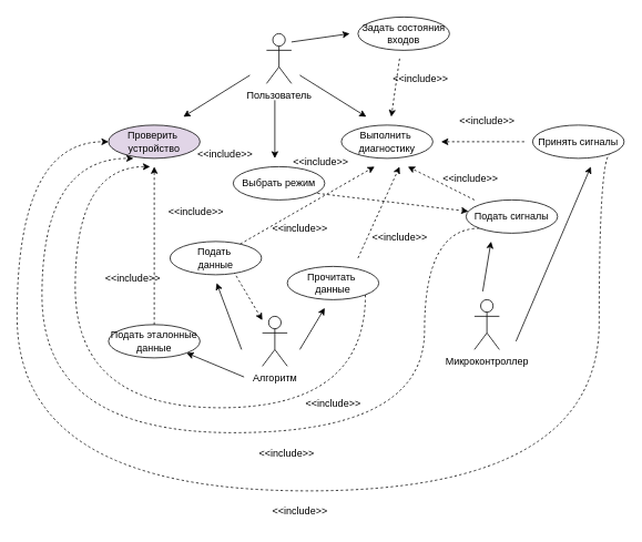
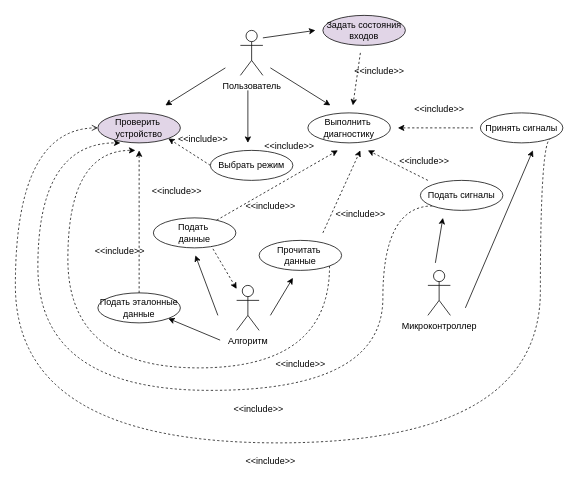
  <mxCell id="0" />
  <mxCell id="1" parent="0" />
  <mxCell id="2" value="Пользователь" style="shape=umlActor;verticalLabelPosition=bottom;verticalAlign=top;html=1;outlineConnect=0;" parent="1" vertex="1"><mxGeometry x="320" y="40" width="30" height="60" as="geometry" /></mxCell>
  <mxCell id="3" value="&lt;font style=&quot;vertical-align: inherit;&quot;&gt;&lt;font style=&quot;vertical-align: inherit;&quot;&gt;&lt;font style=&quot;vertical-align: inherit;&quot;&gt;&lt;font style=&quot;vertical-align: inherit;&quot;&gt;Проверить&amp;nbsp; &lt;/font&gt;&lt;/font&gt;&lt;br&gt;&lt;font style=&quot;vertical-align: inherit;&quot;&gt;&lt;font style=&quot;vertical-align: inherit;&quot;&gt;устройство&lt;/font&gt;&lt;/font&gt;&lt;br&gt;&lt;/font&gt;&lt;/font&gt;" style="ellipse;whiteSpace=wrap;html=1;fillColor=#e1d5e7;" parent="1" vertex="1"><mxGeometry x="130" y="150" width="110" height="40" as="geometry" /></mxCell>
  <mxCell id="4" value="&lt;font style=&quot;vertical-align: inherit;&quot;&gt;&lt;font style=&quot;vertical-align: inherit;&quot;&gt;&lt;font style=&quot;vertical-align: inherit;&quot;&gt;&lt;font style=&quot;vertical-align: inherit;&quot;&gt;Выполнить&amp;nbsp;&lt;br&gt;&lt;/font&gt;&lt;/font&gt;&lt;font style=&quot;vertical-align: inherit;&quot;&gt;&lt;font style=&quot;vertical-align: inherit;&quot;&gt;диагностику&lt;/font&gt;&lt;/font&gt;&lt;br&gt;&lt;/font&gt;&lt;/font&gt;" style="ellipse;whiteSpace=wrap;html=1;" parent="1" vertex="1"><mxGeometry x="410" y="150" width="110" height="40" as="geometry" /></mxCell>
  <mxCell id="5" value="" style="endArrow=classic;html=1;rounded=0;" parent="1" edge="1"><mxGeometry width="50" height="50" relative="1" as="geometry"><mxPoint x="360" y="90" as="sourcePoint" /><mxPoint x="440" y="140" as="targetPoint" /></mxGeometry></mxCell>
  <mxCell id="6" value="" style="endArrow=classic;html=1;rounded=0;" parent="1" edge="1"><mxGeometry width="50" height="50" relative="1" as="geometry"><mxPoint x="300" y="90" as="sourcePoint" /><mxPoint x="220" y="140" as="targetPoint" /></mxGeometry></mxCell>
- <mxCell id="7" style="edgeStyle=none;rounded=0;orthogonalLoop=1;jettySize=auto;html=1;exitX=0;exitY=0.5;exitDx=0;exitDy=0;dashed=1;" parent="1" source="8" target="20" edge="1"><mxGeometry relative="1" as="geometry" /></mxCell>
+ <mxCell id="7" style="edgeStyle=none;rounded=0;orthogonalLoop=1;jettySize=auto;html=1;exitX=0;exitY=0.5;exitDx=0;exitDy=0;entryX=1;entryY=1;entryDx=0;entryDy=0;dashed=1;" parent="1" source="8" target="3" edge="1"><mxGeometry relative="1" as="geometry" /></mxCell>
  <mxCell id="8" value="&lt;font style=&quot;vertical-align: inherit;&quot;&gt;&lt;font style=&quot;vertical-align: inherit;&quot;&gt;&lt;font style=&quot;vertical-align: inherit;&quot;&gt;&lt;font style=&quot;vertical-align: inherit;&quot;&gt;Выбрать режим&lt;/font&gt;&lt;/font&gt;&lt;br&gt;&lt;/font&gt;&lt;/font&gt;" style="ellipse;whiteSpace=wrap;html=1;" parent="1" vertex="1"><mxGeometry x="280" y="200" width="110" height="40" as="geometry" /></mxCell>
  <mxCell id="9" value="" style="endArrow=classic;html=1;rounded=0;" parent="1" edge="1"><mxGeometry width="50" height="50" relative="1" as="geometry"><mxPoint x="330" y="120" as="sourcePoint" /><mxPoint x="330" y="190" as="targetPoint" /></mxGeometry></mxCell>
  <mxCell id="10" value="&lt;font style=&quot;vertical-align: inherit;&quot;&gt;&lt;font style=&quot;vertical-align: inherit;&quot;&gt;&lt;font style=&quot;vertical-align: inherit;&quot;&gt;&lt;font style=&quot;vertical-align: inherit;&quot;&gt;&amp;lt;&amp;lt;include&amp;gt;&amp;gt;&lt;/font&gt;&lt;/font&gt;&lt;/font&gt;&lt;/font&gt;" style="text;html=1;align=center;verticalAlign=middle;resizable=0;points=[];autosize=1;strokeColor=none;fillColor=none;" parent="1" vertex="1"><mxGeometry x="340" y="180" width="90" height="30" as="geometry" /></mxCell>
  <mxCell id="11" value="&lt;font style=&quot;vertical-align: inherit;&quot;&gt;&lt;font style=&quot;vertical-align: inherit;&quot;&gt;&lt;font style=&quot;vertical-align: inherit;&quot;&gt;&lt;font style=&quot;vertical-align: inherit;&quot;&gt;&amp;lt;&amp;lt;include&amp;gt;&amp;gt;&lt;/font&gt;&lt;/font&gt;&lt;/font&gt;&lt;/font&gt;" style="text;html=1;align=center;verticalAlign=middle;resizable=0;points=[];autosize=1;strokeColor=none;fillColor=none;" parent="1" vertex="1"><mxGeometry x="225" y="170" width="90" height="30" as="geometry" /></mxCell>
- <mxCell id="12" value="&lt;font style=&quot;vertical-align: inherit;&quot;&gt;&lt;font style=&quot;vertical-align: inherit;&quot;&gt;&lt;font style=&quot;vertical-align: inherit;&quot;&gt;&lt;font style=&quot;vertical-align: inherit;&quot;&gt;&lt;font style=&quot;vertical-align: inherit;&quot;&gt;&lt;font style=&quot;vertical-align: inherit;&quot;&gt;Задать состояния&lt;/font&gt;&lt;/font&gt;&lt;br&gt;&lt;/font&gt;&lt;/font&gt;&lt;font style=&quot;vertical-align: inherit;&quot;&gt;&lt;font style=&quot;vertical-align: inherit;&quot;&gt;&lt;font style=&quot;vertical-align: inherit;&quot;&gt;&lt;font style=&quot;vertical-align: inherit;&quot;&gt;входов&lt;/font&gt;&lt;/font&gt;&lt;/font&gt;&lt;/font&gt;&lt;br&gt;&lt;/font&gt;&lt;/font&gt;" style="ellipse;whiteSpace=wrap;html=1;" parent="1" vertex="1"><mxGeometry x="430" y="20" width="110" height="40" as="geometry" /></mxCell>
+ <mxCell id="12" value="&lt;font style=&quot;vertical-align: inherit;&quot;&gt;&lt;font style=&quot;vertical-align: inherit;&quot;&gt;&lt;font style=&quot;vertical-align: inherit;&quot;&gt;&lt;font style=&quot;vertical-align: inherit;&quot;&gt;&lt;font style=&quot;vertical-align: inherit;&quot;&gt;&lt;font style=&quot;vertical-align: inherit;&quot;&gt;Задать состояния&lt;/font&gt;&lt;/font&gt;&lt;br&gt;&lt;/font&gt;&lt;/font&gt;&lt;font style=&quot;vertical-align: inherit;&quot;&gt;&lt;font style=&quot;vertical-align: inherit;&quot;&gt;&lt;font style=&quot;vertical-align: inherit;&quot;&gt;&lt;font style=&quot;vertical-align: inherit;&quot;&gt;входов&lt;/font&gt;&lt;/font&gt;&lt;/font&gt;&lt;/font&gt;&lt;br&gt;&lt;/font&gt;&lt;/font&gt;" style="ellipse;whiteSpace=wrap;html=1;fillColor=#e1d5e7;" parent="1" vertex="1"><mxGeometry x="430" y="20" width="110" height="40" as="geometry" /></mxCell>
  <mxCell id="13" value="" style="endArrow=classic;html=1;rounded=0;" parent="1" edge="1"><mxGeometry width="50" height="50" relative="1" as="geometry"><mxPoint x="350" y="50" as="sourcePoint" /><mxPoint x="420" y="40" as="targetPoint" /></mxGeometry></mxCell>
  <mxCell id="14" value="Микроконтроллер" style="shape=umlActor;verticalLabelPosition=bottom;verticalAlign=top;html=1;outlineConnect=0;" parent="1" vertex="1"><mxGeometry x="570" y="360" width="30" height="60" as="geometry" /></mxCell>
  <mxCell id="15" value="" style="endArrow=classic;html=1;rounded=0;" parent="1" edge="1"><mxGeometry width="50" height="50" relative="1" as="geometry"><mxPoint x="620" y="410" as="sourcePoint" /><mxPoint x="710" y="200" as="targetPoint" /></mxGeometry></mxCell>
- <mxCell id="16" style="edgeStyle=orthogonalEdgeStyle;curved=1;rounded=0;orthogonalLoop=1;jettySize=auto;html=1;exitX=1;exitY=1;exitDx=0;exitDy=0;entryX=0;entryY=0.5;entryDx=0;entryDy=0;dashed=1;" parent="1" source="17" target="3" edge="1"><mxGeometry relative="1" as="geometry"><Array as="points"><mxPoint x="720" y="184" /><mxPoint x="720" y="590" /><mxPoint x="20" y="590" /><mxPoint x="20" y="170" /></Array></mxGeometry></mxCell>
+ <mxCell id="16" style="edgeStyle=orthogonalEdgeStyle;curved=1;rounded=0;orthogonalLoop=1;jettySize=auto;html=1;exitX=1;exitY=1;exitDx=0;exitDy=0;entryX=0;entryY=0.5;entryDx=0;entryDy=0;dashed=1;endArrow=open;" parent="1" source="17" target="3" edge="1"><mxGeometry relative="1" as="geometry"><Array as="points"><mxPoint x="720" y="184" /><mxPoint x="720" y="590" /><mxPoint x="20" y="590" /><mxPoint x="20" y="170" /></Array></mxGeometry></mxCell>
  <mxCell id="17" value="&lt;font style=&quot;vertical-align: inherit;&quot;&gt;&lt;font style=&quot;vertical-align: inherit;&quot;&gt;Принять сигналы&lt;br&gt;&lt;/font&gt;&lt;/font&gt;" style="ellipse;whiteSpace=wrap;html=1;" parent="1" vertex="1"><mxGeometry x="640" y="150" width="110" height="40" as="geometry" /></mxCell>
  <mxCell id="18" value="" style="endArrow=classic;html=1;rounded=0;" parent="1" edge="1"><mxGeometry width="50" height="50" relative="1" as="geometry"><mxPoint x="580" y="350" as="sourcePoint" /><mxPoint x="590" y="290" as="targetPoint" /></mxGeometry></mxCell>
  <mxCell id="19" style="edgeStyle=orthogonalEdgeStyle;rounded=0;orthogonalLoop=1;jettySize=auto;html=1;exitX=0;exitY=1;exitDx=0;exitDy=0;entryX=0.273;entryY=1;entryDx=0;entryDy=0;entryPerimeter=0;curved=1;dashed=1;" parent="1" source="20" target="3" edge="1"><mxGeometry relative="1" as="geometry"><Array as="points"><mxPoint x="510" y="274" /><mxPoint x="510" y="520" /><mxPoint x="50" y="520" /><mxPoint x="50" y="190" /></Array></mxGeometry></mxCell>
  <mxCell id="20" value="&lt;font style=&quot;vertical-align: inherit;&quot;&gt;&lt;font style=&quot;vertical-align: inherit;&quot;&gt;Подать сигналы&lt;br&gt;&lt;/font&gt;&lt;/font&gt;" style="ellipse;whiteSpace=wrap;html=1;" parent="1" vertex="1"><mxGeometry x="560" y="240" width="110" height="40" as="geometry" /></mxCell>
  <mxCell id="21" style="edgeStyle=none;rounded=0;orthogonalLoop=1;jettySize=auto;html=1;dashed=1;" parent="1" edge="1"><mxGeometry relative="1" as="geometry"><mxPoint x="570" y="240" as="sourcePoint" /><mxPoint x="490" y="200" as="targetPoint" /></mxGeometry></mxCell>
  <mxCell id="22" value="&lt;font style=&quot;vertical-align: inherit;&quot;&gt;&lt;font style=&quot;vertical-align: inherit;&quot;&gt;&lt;font style=&quot;vertical-align: inherit;&quot;&gt;&lt;font style=&quot;vertical-align: inherit;&quot;&gt;&amp;lt;&amp;lt;include&amp;gt;&amp;gt;&lt;/font&gt;&lt;/font&gt;&lt;/font&gt;&lt;/font&gt;" style="text;html=1;align=center;verticalAlign=middle;resizable=0;points=[];autosize=1;strokeColor=none;fillColor=none;" parent="1" vertex="1"><mxGeometry x="520" y="200" width="90" height="30" as="geometry" /></mxCell>
  <mxCell id="23" style="edgeStyle=none;rounded=0;orthogonalLoop=1;jettySize=auto;html=1;dashed=1;" parent="1" edge="1"><mxGeometry relative="1" as="geometry"><mxPoint x="630" y="170" as="sourcePoint" /><mxPoint x="530" y="170" as="targetPoint" /></mxGeometry></mxCell>
  <mxCell id="24" value="&lt;font style=&quot;vertical-align: inherit;&quot;&gt;&lt;font style=&quot;vertical-align: inherit;&quot;&gt;&lt;font style=&quot;vertical-align: inherit;&quot;&gt;&lt;font style=&quot;vertical-align: inherit;&quot;&gt;&amp;lt;&amp;lt;include&amp;gt;&amp;gt;&lt;/font&gt;&lt;/font&gt;&lt;/font&gt;&lt;/font&gt;" style="text;html=1;align=center;verticalAlign=middle;resizable=0;points=[];autosize=1;strokeColor=none;fillColor=none;" parent="1" vertex="1"><mxGeometry x="540" y="130" width="90" height="30" as="geometry" /></mxCell>
  <mxCell id="25" value="" style="endArrow=classic;html=1;rounded=0;dashed=1;" parent="1" edge="1"><mxGeometry width="50" height="50" relative="1" as="geometry"><mxPoint x="480" y="70" as="sourcePoint" /><mxPoint x="470" y="140" as="targetPoint" /></mxGeometry></mxCell>
  <mxCell id="26" value="&lt;font style=&quot;vertical-align: inherit;&quot;&gt;&lt;font style=&quot;vertical-align: inherit;&quot;&gt;&lt;font style=&quot;vertical-align: inherit;&quot;&gt;&lt;font style=&quot;vertical-align: inherit;&quot;&gt;&amp;lt;&amp;lt;include&amp;gt;&amp;gt;&lt;/font&gt;&lt;/font&gt;&lt;/font&gt;&lt;/font&gt;" style="text;html=1;align=center;verticalAlign=middle;resizable=0;points=[];autosize=1;strokeColor=none;fillColor=none;" parent="1" vertex="1"><mxGeometry x="460" y="80" width="90" height="30" as="geometry" /></mxCell>
  <mxCell id="27" value="Алгоритм" style="shape=umlActor;verticalLabelPosition=bottom;verticalAlign=top;html=1;outlineConnect=0;" parent="1" vertex="1"><mxGeometry x="315" y="380" width="30" height="60" as="geometry" /></mxCell>
  <mxCell id="28" style="edgeStyle=orthogonalEdgeStyle;curved=1;rounded=0;orthogonalLoop=1;jettySize=auto;html=1;exitX=1;exitY=1;exitDx=0;exitDy=0;dashed=1;" parent="1" source="29" edge="1"><mxGeometry relative="1" as="geometry"><mxPoint x="180" y="200" as="targetPoint" /><Array as="points"><mxPoint x="439" y="490" /><mxPoint x="90" y="490" /><mxPoint x="90" y="200" /></Array></mxGeometry></mxCell>
  <mxCell id="29" value="&lt;font style=&quot;vertical-align: inherit;&quot;&gt;&lt;font style=&quot;vertical-align: inherit;&quot;&gt;&lt;font style=&quot;vertical-align: inherit;&quot;&gt;&lt;font style=&quot;vertical-align: inherit;&quot;&gt;Прочитать&amp;nbsp;&lt;br&gt;&lt;/font&gt;&lt;/font&gt;данные&lt;br&gt;&lt;/font&gt;&lt;/font&gt;" style="ellipse;whiteSpace=wrap;html=1;" parent="1" vertex="1"><mxGeometry x="345" y="320" width="110" height="40" as="geometry" /></mxCell>
  <mxCell id="30" value="" style="endArrow=classic;html=1;rounded=0;" parent="1" edge="1"><mxGeometry width="50" height="50" relative="1" as="geometry"><mxPoint x="360" y="420" as="sourcePoint" /><mxPoint x="390" y="370" as="targetPoint" /></mxGeometry></mxCell>
  <mxCell id="31" style="rounded=0;orthogonalLoop=1;jettySize=auto;html=1;exitX=0.5;exitY=0;exitDx=0;exitDy=0;dashed=1;" parent="1" source="32" target="27" edge="1"><mxGeometry relative="1" as="geometry" /></mxCell>
  <mxCell id="32" value="&lt;font style=&quot;vertical-align: inherit;&quot;&gt;&lt;font style=&quot;vertical-align: inherit;&quot;&gt;&lt;font style=&quot;vertical-align: inherit;&quot;&gt;&lt;font style=&quot;vertical-align: inherit;&quot;&gt;Подать&amp;nbsp;&lt;br&gt;&lt;/font&gt;&lt;/font&gt;данные&lt;br&gt;&lt;/font&gt;&lt;/font&gt;" style="ellipse;whiteSpace=wrap;html=1;" parent="1" vertex="1"><mxGeometry x="204" y="290" width="110" height="40" as="geometry" /></mxCell>
  <mxCell id="33" value="" style="endArrow=classic;html=1;rounded=0;" parent="1" edge="1"><mxGeometry width="50" height="50" relative="1" as="geometry"><mxPoint x="290" y="420" as="sourcePoint" /><mxPoint x="260" y="340" as="targetPoint" /></mxGeometry></mxCell>
  <mxCell id="34" style="edgeStyle=none;rounded=0;orthogonalLoop=1;jettySize=auto;html=1;dashed=1;" parent="1" edge="1"><mxGeometry relative="1" as="geometry"><mxPoint x="430" y="310" as="sourcePoint" /><mxPoint x="480" y="200" as="targetPoint" /></mxGeometry></mxCell>
  <mxCell id="35" style="edgeStyle=none;rounded=0;orthogonalLoop=1;jettySize=auto;html=1;dashed=1;" parent="1" source="32" edge="1"><mxGeometry relative="1" as="geometry"><mxPoint x="440" y="320" as="sourcePoint" /><mxPoint x="450" y="200" as="targetPoint" /></mxGeometry></mxCell>
  <mxCell id="36" value="&lt;font style=&quot;vertical-align: inherit;&quot;&gt;&lt;font style=&quot;vertical-align: inherit;&quot;&gt;&lt;font style=&quot;vertical-align: inherit;&quot;&gt;&lt;font style=&quot;vertical-align: inherit;&quot;&gt;&amp;lt;&amp;lt;include&amp;gt;&amp;gt;&lt;/font&gt;&lt;/font&gt;&lt;/font&gt;&lt;/font&gt;" style="text;html=1;align=center;verticalAlign=middle;resizable=0;points=[];autosize=1;strokeColor=none;fillColor=none;" parent="1" vertex="1"><mxGeometry x="435" y="270" width="90" height="30" as="geometry" /></mxCell>
  <mxCell id="37" value="&lt;font style=&quot;vertical-align: inherit;&quot;&gt;&lt;font style=&quot;vertical-align: inherit;&quot;&gt;&lt;font style=&quot;vertical-align: inherit;&quot;&gt;&lt;font style=&quot;vertical-align: inherit;&quot;&gt;&amp;lt;&amp;lt;include&amp;gt;&amp;gt;&lt;/font&gt;&lt;/font&gt;&lt;/font&gt;&lt;/font&gt;" style="text;html=1;align=center;verticalAlign=middle;resizable=0;points=[];autosize=1;strokeColor=none;fillColor=none;" parent="1" vertex="1"><mxGeometry x="315" y="260" width="90" height="30" as="geometry" /></mxCell>
  <mxCell id="38" value="&lt;font style=&quot;vertical-align: inherit;&quot;&gt;&lt;font style=&quot;vertical-align: inherit;&quot;&gt;&lt;font style=&quot;vertical-align: inherit;&quot;&gt;&lt;font style=&quot;vertical-align: inherit;&quot;&gt;&amp;lt;&amp;lt;include&amp;gt;&amp;gt;&lt;/font&gt;&lt;/font&gt;&lt;/font&gt;&lt;/font&gt;" style="text;html=1;align=center;verticalAlign=middle;resizable=0;points=[];autosize=1;strokeColor=none;fillColor=none;" parent="1" vertex="1"><mxGeometry x="299" y="530" width="90" height="30" as="geometry" /></mxCell>
  <mxCell id="39" value="&lt;font style=&quot;vertical-align: inherit;&quot;&gt;&lt;font style=&quot;vertical-align: inherit;&quot;&gt;&lt;font style=&quot;vertical-align: inherit;&quot;&gt;&lt;font style=&quot;vertical-align: inherit;&quot;&gt;&amp;lt;&amp;lt;include&amp;gt;&amp;gt;&lt;/font&gt;&lt;/font&gt;&lt;/font&gt;&lt;/font&gt;" style="text;html=1;align=center;verticalAlign=middle;resizable=0;points=[];autosize=1;strokeColor=none;fillColor=none;" parent="1" vertex="1"><mxGeometry x="355" y="470" width="90" height="30" as="geometry" /></mxCell>
  <mxCell id="40" value="&lt;font style=&quot;vertical-align: inherit;&quot;&gt;&lt;font style=&quot;vertical-align: inherit;&quot;&gt;&lt;font style=&quot;vertical-align: inherit;&quot;&gt;&lt;font style=&quot;vertical-align: inherit;&quot;&gt;&amp;lt;&amp;lt;include&amp;gt;&amp;gt;&lt;/font&gt;&lt;/font&gt;&lt;/font&gt;&lt;/font&gt;" style="text;html=1;align=center;verticalAlign=middle;resizable=0;points=[];autosize=1;strokeColor=none;fillColor=none;" parent="1" vertex="1"><mxGeometry x="315" y="600" width="90" height="30" as="geometry" /></mxCell>
  <mxCell id="41" value="&lt;font style=&quot;vertical-align: inherit;&quot;&gt;&lt;font style=&quot;vertical-align: inherit;&quot;&gt;&lt;font style=&quot;vertical-align: inherit;&quot;&gt;&lt;font style=&quot;vertical-align: inherit;&quot;&gt;&amp;lt;&amp;lt;include&amp;gt;&amp;gt;&lt;/font&gt;&lt;/font&gt;&lt;/font&gt;&lt;/font&gt;" style="text;html=1;align=center;verticalAlign=middle;resizable=0;points=[];autosize=1;strokeColor=none;fillColor=none;" parent="1" vertex="1"><mxGeometry x="190" y="240" width="90" height="30" as="geometry" /></mxCell>
  <mxCell id="42" style="edgeStyle=none;rounded=0;orthogonalLoop=1;jettySize=auto;html=1;exitX=0.5;exitY=0;exitDx=0;exitDy=0;dashed=1;" parent="1" source="43" edge="1"><mxGeometry relative="1" as="geometry"><mxPoint x="185" y="200" as="targetPoint" /></mxGeometry></mxCell>
  <mxCell id="43" value="&lt;font style=&quot;vertical-align: inherit;&quot;&gt;&lt;font style=&quot;vertical-align: inherit;&quot;&gt;&lt;font style=&quot;vertical-align: inherit;&quot;&gt;&lt;font style=&quot;vertical-align: inherit;&quot;&gt;Подать эталонные&lt;br&gt;&lt;/font&gt;&lt;/font&gt;данные&lt;br&gt;&lt;/font&gt;&lt;/font&gt;" style="ellipse;whiteSpace=wrap;html=1;" parent="1" vertex="1"><mxGeometry x="130" y="390" width="110" height="40" as="geometry" /></mxCell>
  <mxCell id="44" value="" style="endArrow=classic;html=1;rounded=0;exitX=-0.025;exitY=0.1;exitDx=0;exitDy=0;exitPerimeter=0;entryX=1;entryY=1;entryDx=0;entryDy=0;" parent="1" target="43" edge="1"><mxGeometry width="50" height="50" relative="1" as="geometry"><mxPoint x="293" y="453" as="sourcePoint" /><mxPoint x="400" y="380" as="targetPoint" /></mxGeometry></mxCell>
  <mxCell id="45" value="&lt;font style=&quot;vertical-align: inherit;&quot;&gt;&lt;font style=&quot;vertical-align: inherit;&quot;&gt;&lt;font style=&quot;vertical-align: inherit;&quot;&gt;&lt;font style=&quot;vertical-align: inherit;&quot;&gt;&amp;lt;&amp;lt;include&amp;gt;&amp;gt;&lt;/font&gt;&lt;/font&gt;&lt;/font&gt;&lt;/font&gt;" style="text;html=1;align=center;verticalAlign=middle;resizable=0;points=[];autosize=1;strokeColor=none;fillColor=none;" parent="1" vertex="1"><mxGeometry x="114" y="320" width="90" height="30" as="geometry" /></mxCell>
